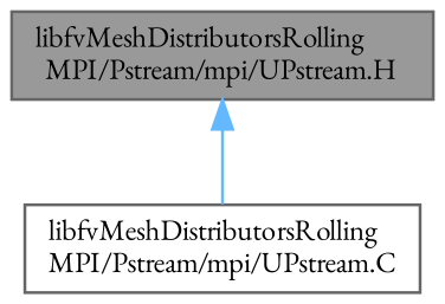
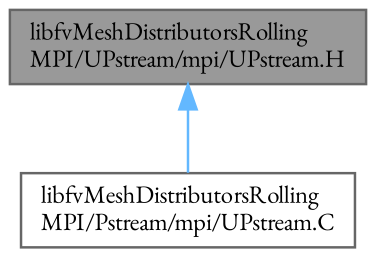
  digraph {
    fontname="EB Garamond"
    node [fontname="EB Garamond" fontsize=10 shape=box style=filled]
-   n1 [color=gray40 fillcolor=grey60 fontcolor=black height=0.2 label="libfvMeshDistributorsRolling\lMPI/Pstream/mpi/UPstream.H" width=0.4]
+   n1 [color=gray40 fillcolor=grey60 fontcolor=black height=0.2 label="libfvMeshDistributorsRolling\lMPI/UPstream/mpi/UPstream.H" width=0.4]
    n2 [color=grey40 fillcolor=white height=0.2 label="libfvMeshDistributorsRolling\lMPI/Pstream/mpi/UPstream.C" width=0.4]
    n1 -> n2 [color=steelblue1 dir=back fontname="EB Garamond" fontsize=10 labelfontname=Helvetica labelfontsize=10 style=solid]
  }
